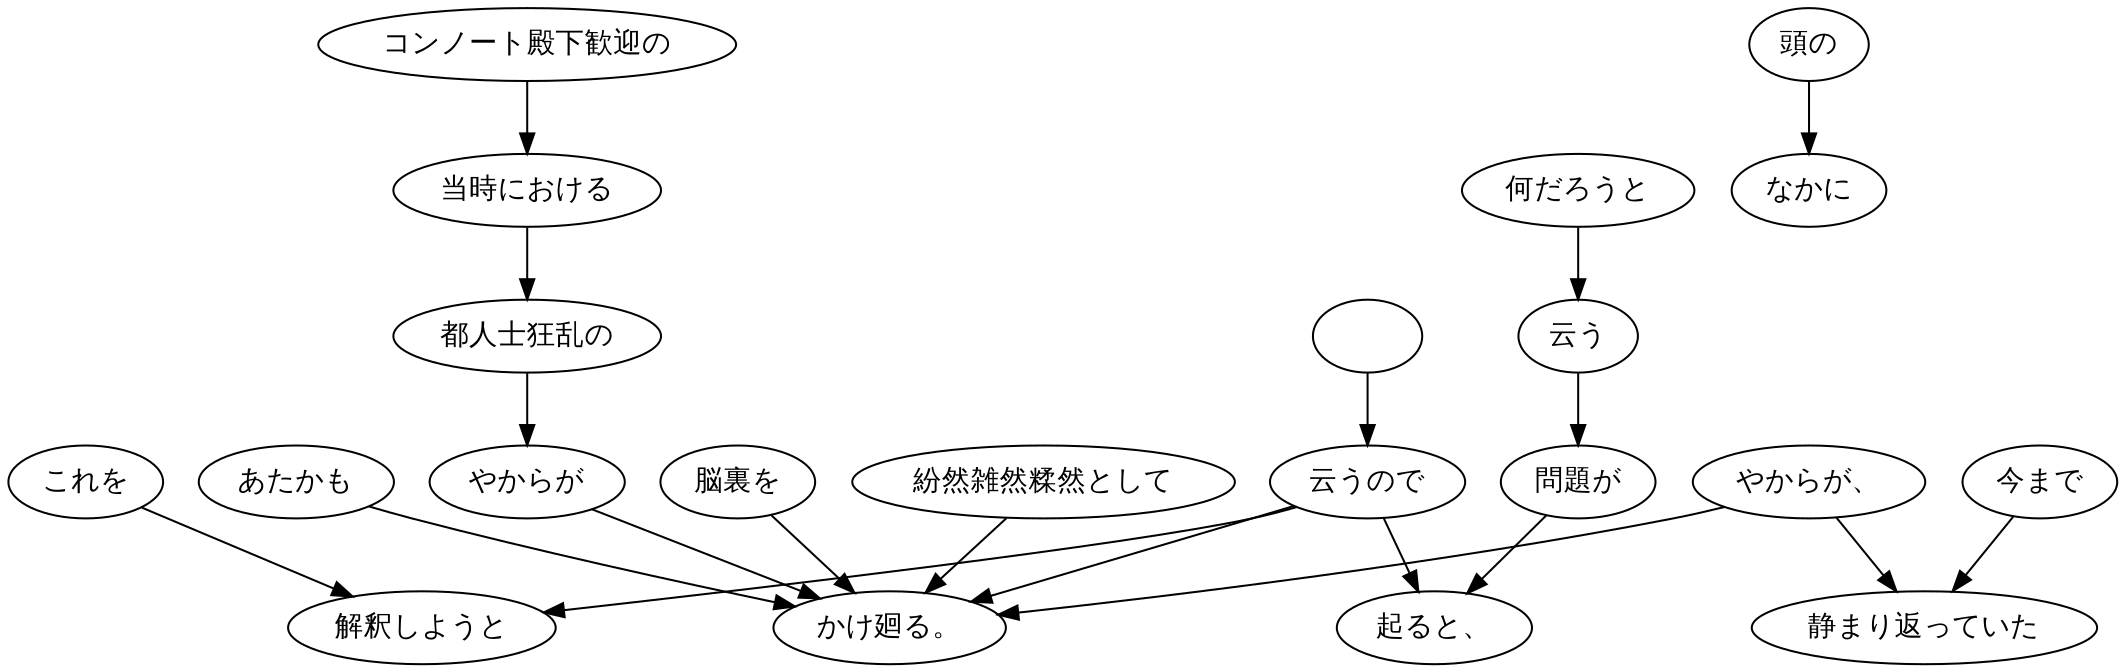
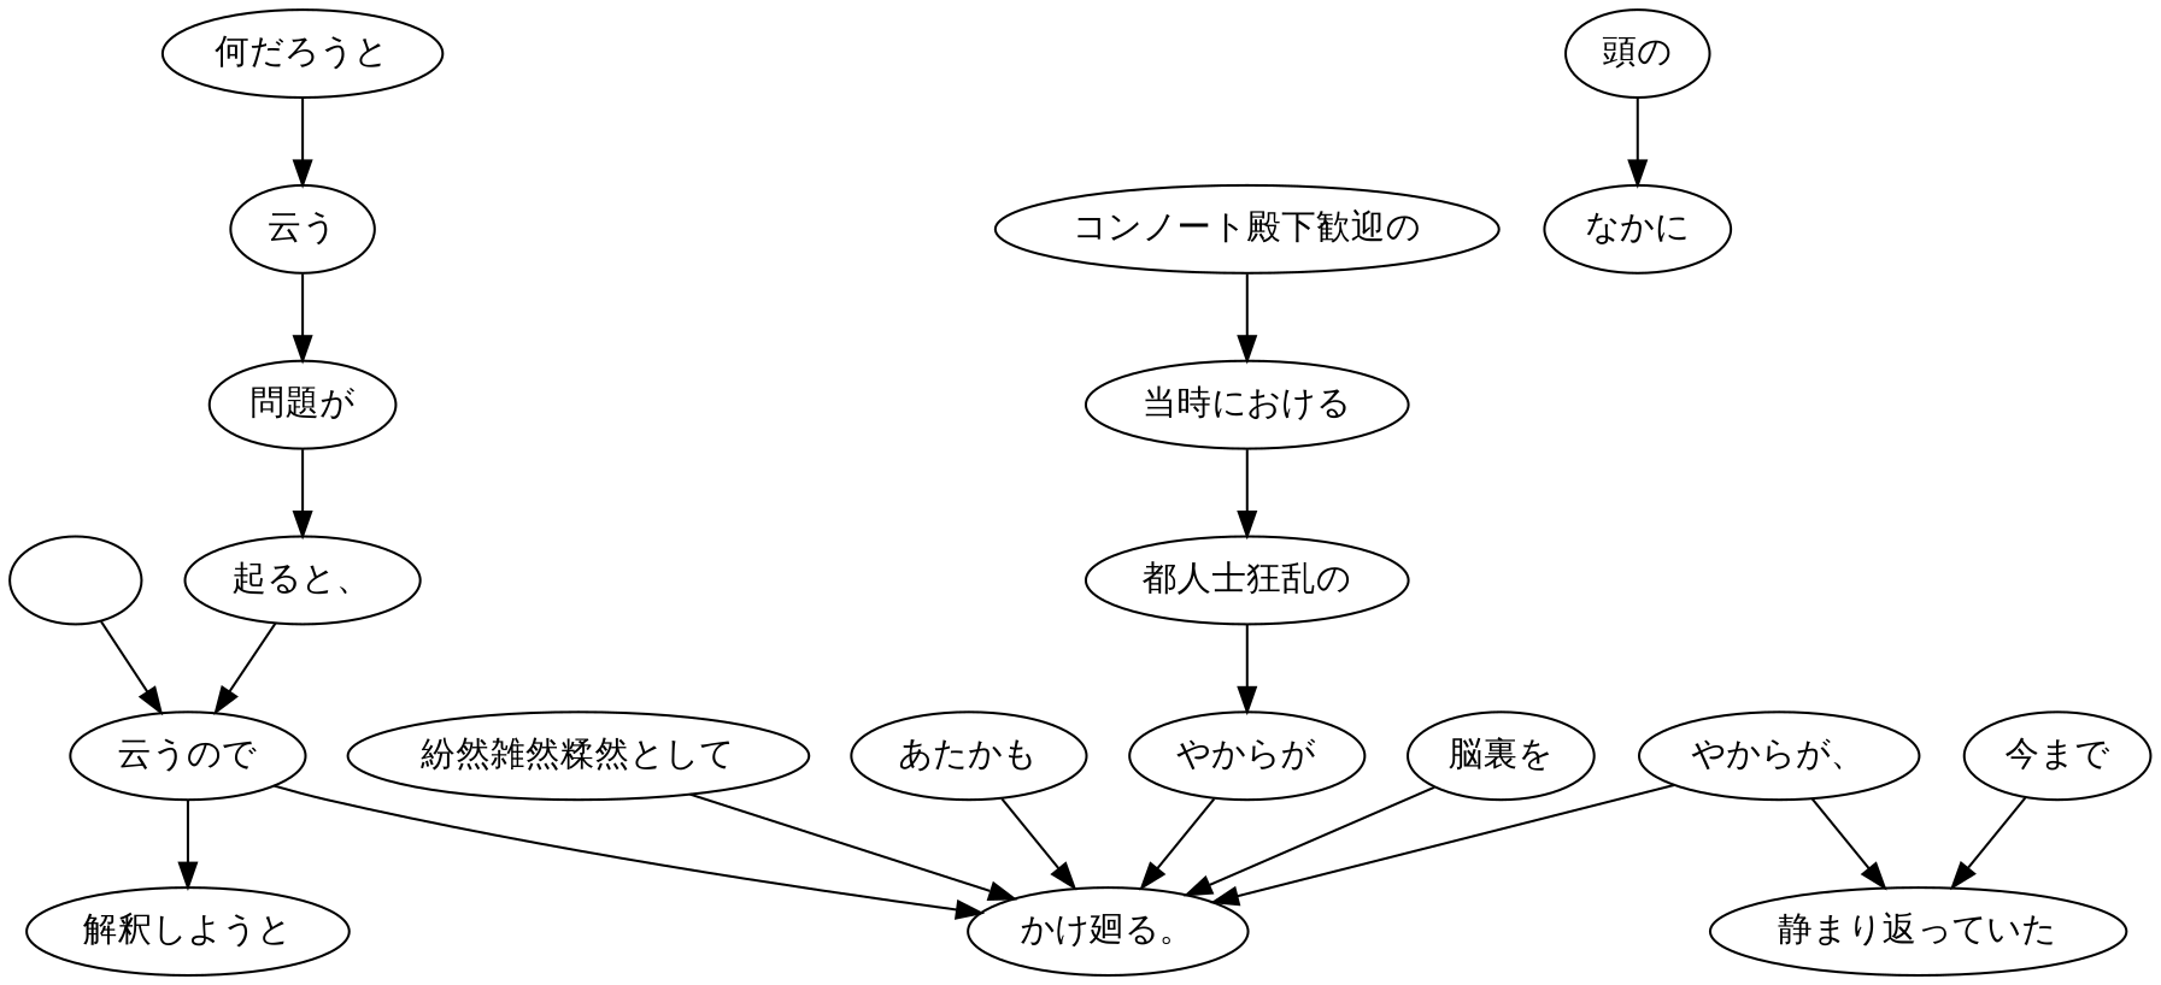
  digraph {
    fontname="Noto Serif"
    node [fontname="Noto Serif"]
    edge [fontname="Noto Serif"]
    n1 [label="　"]
    n2 [label="云うので"]
    n3 [label="解釈しようと"]
    n4 [label="かけ廻る。"]
    n5 [label="何だろうと"]
    n6 [label="云う"]
    n7 [label="問題が"]
    n8 [label="起ると、"]
    n9 [label="頭の"]
    n10 [label="なかに"]
-   n11 [label="これを"]
    n12 [label="今まで"]
    n13 [label="静まり返っていた"]
    n14 [label="やからが、"]
    n15 [label="紛然雑然糅然として"]
    n16 [label="あたかも"]
    n17 [label="コンノート殿下歓迎の"]
    n18 [label="当時における"]
    n19 [label="都人士狂乱の"]
    n20 [label="やからが"]
    n21 [label="脳裏を"]
    n1 -> n2
    n2 -> n3
    n2 -> n4
    n5 -> n6
    n6 -> n7
    n7 -> n8
-   n2 -> n8
+   n8 -> n2
    n9 -> n10
-   n11 -> n3
    n12 -> n13
    n14 -> n4
    n14 -> n13
    n15 -> n4
    n16 -> n4
    n17 -> n18
    n18 -> n19
    n19 -> n20
    n20 -> n4
    n21 -> n4
  }
